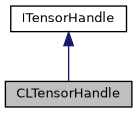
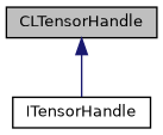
  digraph {
    node [color=black fontname=Helvetica fontsize=10 shape=record style=filled]
    n1 [fillcolor=grey75 fontcolor=black height=0.2 label=CLTensorHandle width=0.4]
    n2 [fillcolor=white height=0.2 label=ITensorHandle width=0.4]
-   n2 -> n1 [color=midnightblue dir=back fontname=Helvetica fontsize=10 labelfontname=Helvetica labelfontsize=10 style=solid]
+   n1 -> n2 [color=midnightblue dir=back fontname=Helvetica fontsize=10 labelfontname=Helvetica labelfontsize=10 style=solid]
  }
